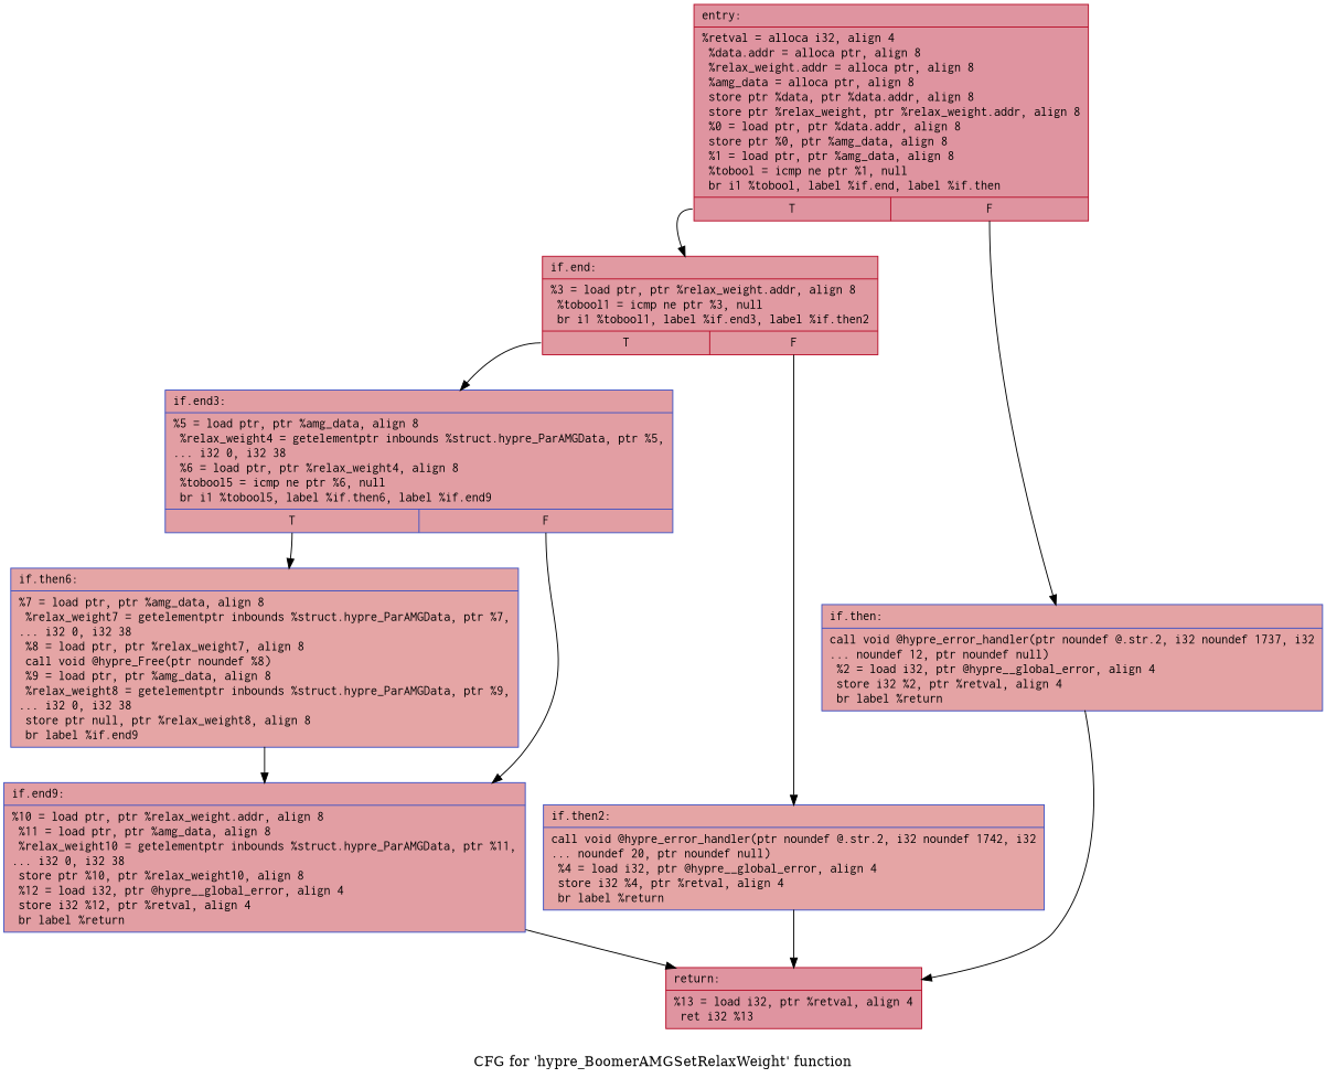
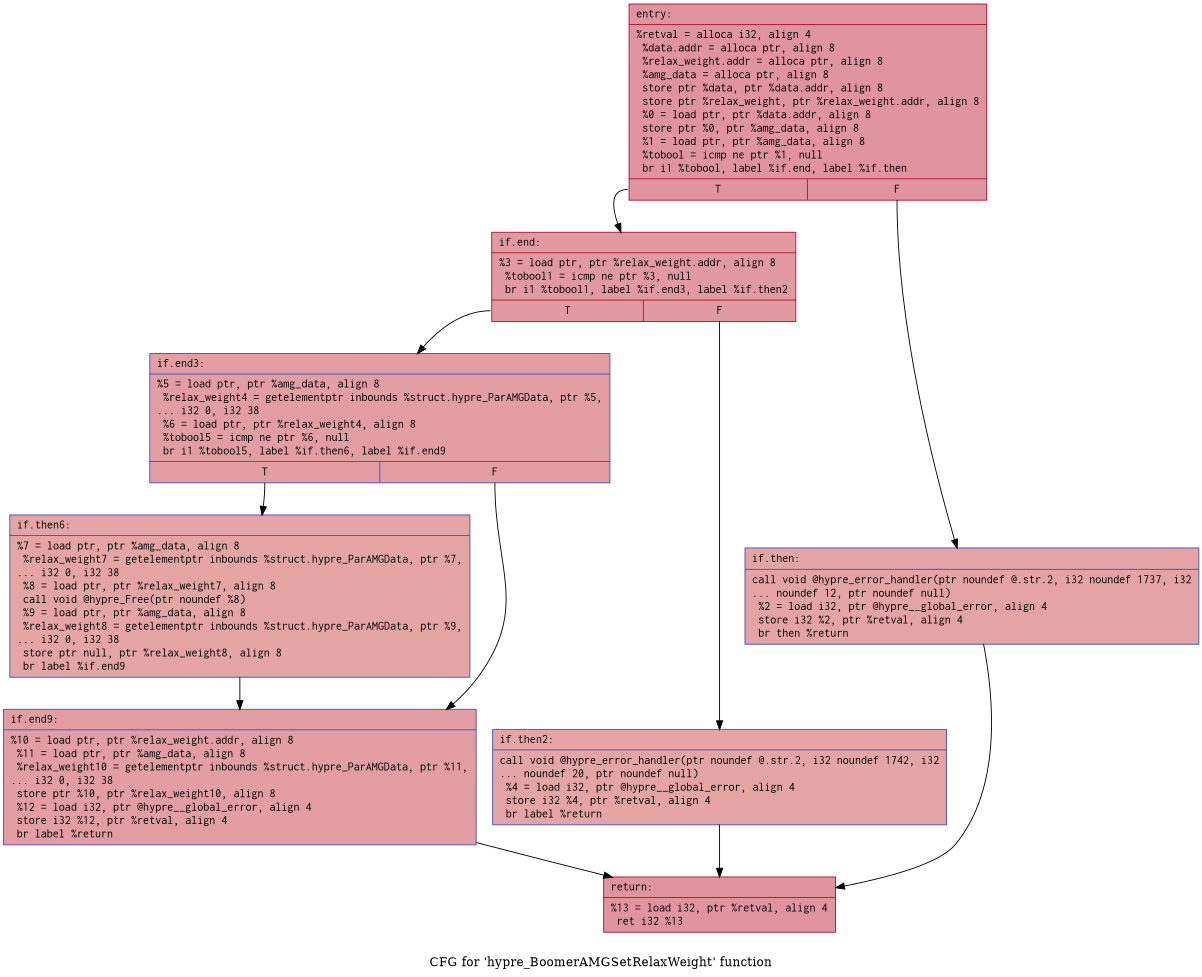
  digraph {
    label="CFG for 'hypre_BoomerAMGSetRelaxWeight' function"
    node [color="#3d50c3ff" fillcolor="#b70d2870" fontname=Courier shape=record style=filled]
    n1 [color="#b70d28ff" label="{entry:\l|  %retval = alloca i32, align 4\l  %data.addr = alloca ptr, align 8\l  %relax_weight.addr = alloca ptr, align 8\l  %amg_data = alloca ptr, align 8\l  store ptr %data, ptr %data.addr, align 8\l  store ptr %relax_weight, ptr %relax_weight.addr, align 8\l  %0 = load ptr, ptr %data.addr, align 8\l  store ptr %0, ptr %amg_data, align 8\l  %1 = load ptr, ptr %amg_data, align 8\l  %tobool = icmp ne ptr %1, null\l  br i1 %tobool, label %if.end, label %if.then\l|{<s0>T|<s1>F}}"]
    n2 [color="#b70d28ff" fillcolor="#bb1b2c70" label="{if.end:\l|  %3 = load ptr, ptr %relax_weight.addr, align 8\l  %tobool1 = icmp ne ptr %3, null\l  br i1 %tobool1, label %if.end3, label %if.then2\l|{<s0>T|<s1>F}}"]
-   n3 [fillcolor="#c32e3170" label="{if.then:\l|  call void @hypre_error_handler(ptr noundef @.str.2, i32 noundef 1737, i32\l... noundef 12, ptr noundef null)\l  %2 = load i32, ptr @hypre__global_error, align 4\l  store i32 %2, ptr %retval, align 4\l  br label %return\l}"]
+   n3 [fillcolor="#c32e3170" label="{if.then:\l|  call void @hypre_error_handler(ptr noundef @.str.2, i32 noundef 1737, i32\l... noundef 12, ptr noundef null)\l  %2 = load i32, ptr @hypre__global_error, align 4\l  store i32 %2, ptr %retval, align 4\l  br then %return\l}"]
    n4 [fillcolor="#be242e70" label="{if.end3:\l|  %5 = load ptr, ptr %amg_data, align 8\l  %relax_weight4 = getelementptr inbounds %struct.hypre_ParAMGData, ptr %5,\l... i32 0, i32 38\l  %6 = load ptr, ptr %relax_weight4, align 8\l  %tobool5 = icmp ne ptr %6, null\l  br i1 %tobool5, label %if.then6, label %if.end9\l|{<s0>T|<s1>F}}"]
    n5 [fillcolor="#c5333470" label="{if.then2:\l|  call void @hypre_error_handler(ptr noundef @.str.2, i32 noundef 1742, i32\l... noundef 20, ptr noundef null)\l  %4 = load i32, ptr @hypre__global_error, align 4\l  store i32 %4, ptr %retval, align 4\l  br label %return\l}"]
    n6 [color="#b70d28ff" label="{return:\l|  %13 = load i32, ptr %retval, align 4\l  ret i32 %13\l}"]
    n7 [fillcolor="#c5333470" label="{if.then6:\l|  %7 = load ptr, ptr %amg_data, align 8\l  %relax_weight7 = getelementptr inbounds %struct.hypre_ParAMGData, ptr %7,\l... i32 0, i32 38\l  %8 = load ptr, ptr %relax_weight7, align 8\l  call void @hypre_Free(ptr noundef %8)\l  %9 = load ptr, ptr %amg_data, align 8\l  %relax_weight8 = getelementptr inbounds %struct.hypre_ParAMGData, ptr %9,\l... i32 0, i32 38\l  store ptr null, ptr %relax_weight8, align 8\l  br label %if.end9\l}"]
    n8 [fillcolor="#be242e70" label="{if.end9:\l|  %10 = load ptr, ptr %relax_weight.addr, align 8\l  %11 = load ptr, ptr %amg_data, align 8\l  %relax_weight10 = getelementptr inbounds %struct.hypre_ParAMGData, ptr %11,\l... i32 0, i32 38\l  store ptr %10, ptr %relax_weight10, align 8\l  %12 = load i32, ptr @hypre__global_error, align 4\l  store i32 %12, ptr %retval, align 4\l  br label %return\l}"]
    n1 -> n2 [tailport=s0]
    n1 -> n3 [tailport=s1]
    n2 -> n4 [tailport=s0]
    n2 -> n5 [tailport=s1]
    n3 -> n6
    n4 -> n7 [tailport=s0]
    n4 -> n8 [tailport=s1]
    n5 -> n6
    n7 -> n8
    n8 -> n6
  }
